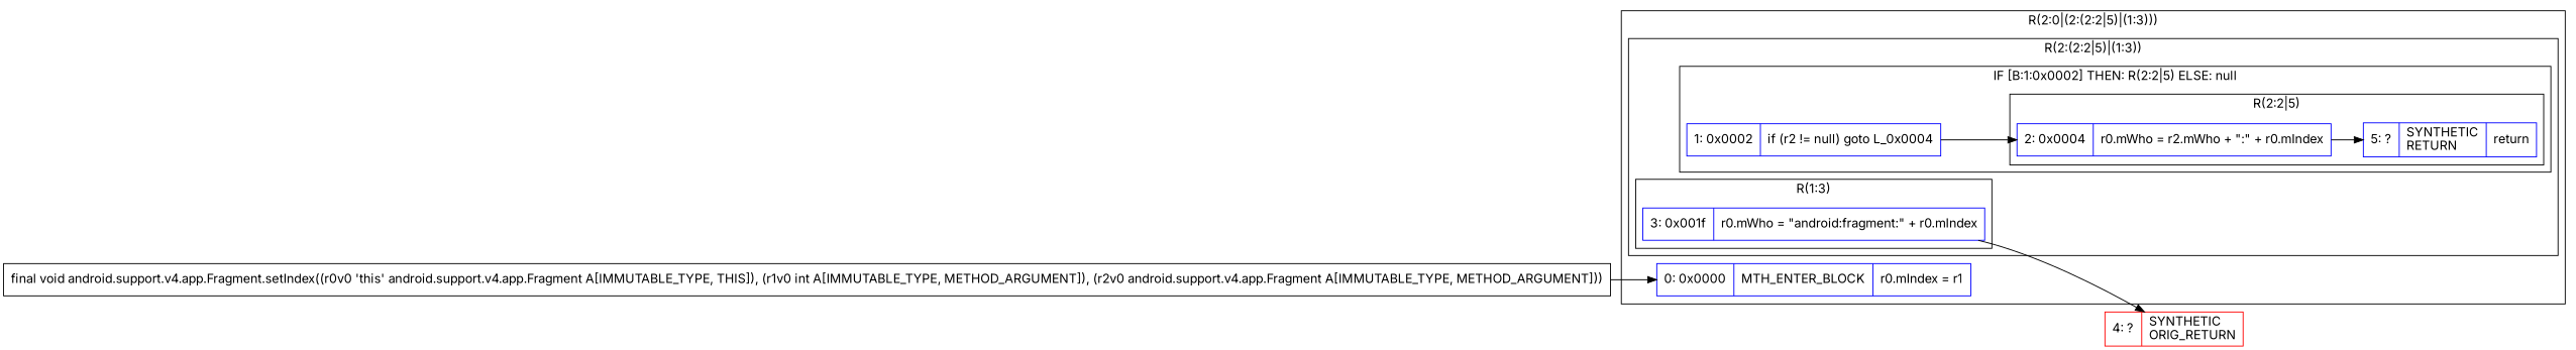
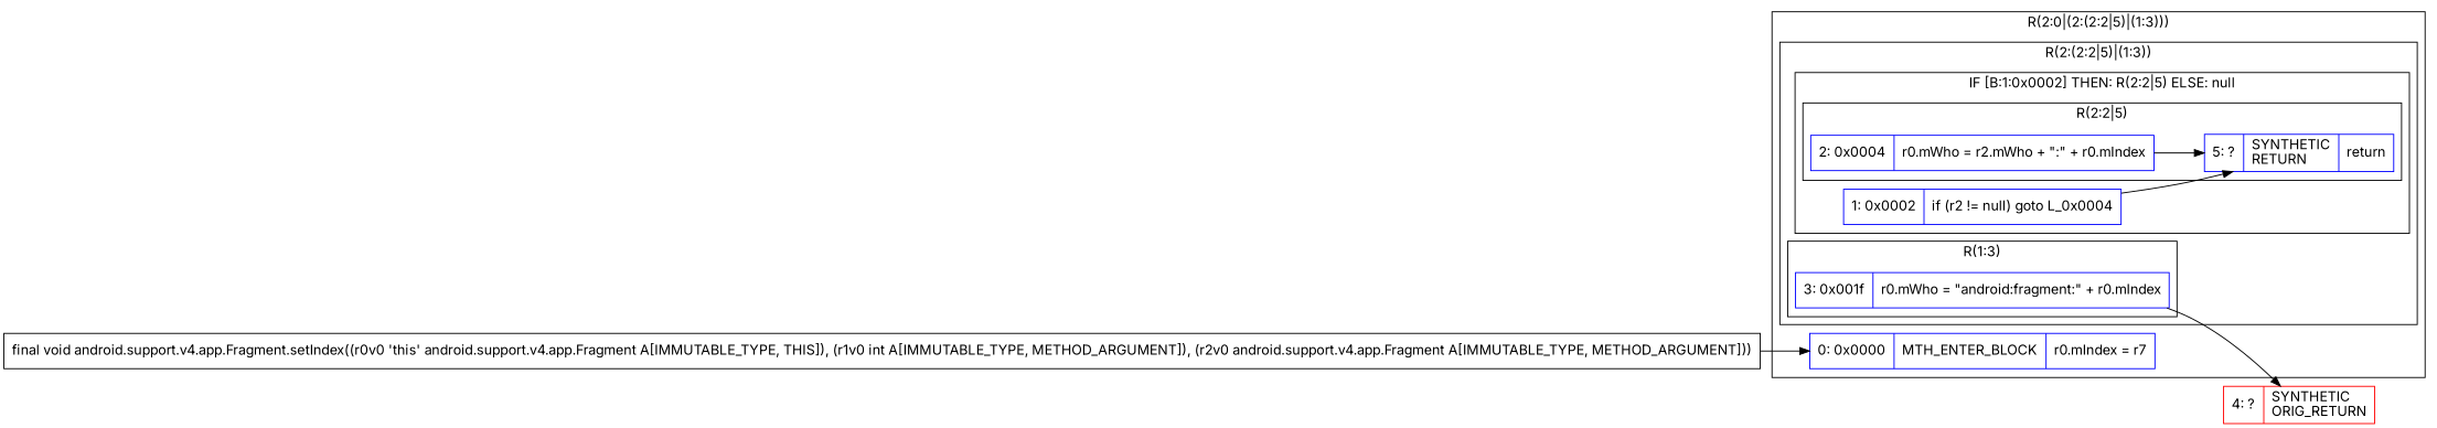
  digraph {
    fontname=Inter
    rankdir=LR
    node [color=blue fontname=Inter shape=record]
    edge [fontname=Inter]
    n1 [label="{2\:\ 0x0004|r0.mWho = r2.mWho + \":\" + r0.mIndex\l}"]
    n2 [label="{5\:\ ?|SYNTHETIC\lRETURN\l|return\l}"]
    n3 [label="{1\:\ 0x0002|if (r2 != null) goto L_0x0004\l}"]
    n4 [label="{3\:\ 0x001f|r0.mWho = \"android:fragment:\" + r0.mIndex\l}"]
-   n5 [label="{0\:\ 0x0000|MTH_ENTER_BLOCK\l|r0.mIndex = r1\l}"]
+   n5 [label="{0\:\ 0x0000|MTH_ENTER_BLOCK\l|r0.mIndex = r7\l}"]
    n6 [color=red label="{4\:\ ?|SYNTHETIC\lORIG_RETURN\l}"]
    n7 [label="{final void android.support.v4.app.Fragment.setIndex((r0v0 'this' android.support.v4.app.Fragment A[IMMUTABLE_TYPE, THIS]), (r1v0 int A[IMMUTABLE_TYPE, METHOD_ARGUMENT]), (r2v0 android.support.v4.app.Fragment A[IMMUTABLE_TYPE, METHOD_ARGUMENT])) }" color=""]
    subgraph cluster_1 {
      label="R(2:0|(2:(2:2|5)|(1:3)))"
      n5
      subgraph cluster_2 {
        label="R(2:(2:2|5)|(1:3))"
        subgraph cluster_3 {
          label="IF [B:1:0x0002] THEN: R(2:2|5) ELSE: null"
          n3
          subgraph cluster_4 {
            label="R(2:2|5)"
            n1
            n2
          }
        }
        subgraph cluster_5 {
          label="R(1:3)"
          n4
        }
      }
    }
    n1 -> n2
-   n3 -> n1
+   n3 -> n2
    n4 -> n6
    n7 -> n5
  }
